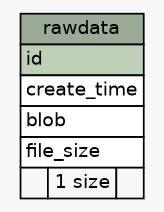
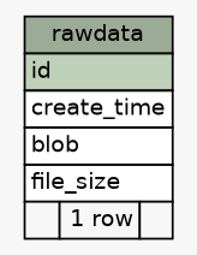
  digraph {
    bgcolor="#f7f7f7"
    fontname=Helvetica
    fontsize=11
    nodesep=0.18
    rankdir=RL
    ranksep=0.46
-   n1 [fontname=Helvetica fontsize=11 label=<     <TABLE BORDER="0" CELLBORDER="1" CELLSPACING="0" BGCOLOR="#ffffff">       <TR><TD COLSPAN="3" BGCOLOR="#9bab96" ALIGN="CENTER">rawdata</TD></TR>       <TR><TD PORT="id" COLSPAN="3" BGCOLOR="#bed1b8" ALIGN="LEFT">id</TD></TR>       <TR><TD PORT="create_time" COLSPAN="3" ALIGN="LEFT">create_time</TD></TR>       <TR><TD PORT="blob" COLSPAN="3" ALIGN="LEFT">blob</TD></TR>       <TR><TD PORT="file_size" COLSPAN="3" ALIGN="LEFT">file_size</TD></TR>       <TR><TD ALIGN="LEFT" BGCOLOR="#f7f7f7">  </TD><TD ALIGN="RIGHT" BGCOLOR="#f7f7f7">1 size</TD><TD ALIGN="RIGHT" BGCOLOR="#f7f7f7">  </TD></TR>     </TABLE>> shape=plaintext]
+   n1 [fontname=Helvetica fontsize=11 label=<     <TABLE BORDER="0" CELLBORDER="1" CELLSPACING="0" BGCOLOR="#ffffff">       <TR><TD COLSPAN="3" BGCOLOR="#9bab96" ALIGN="CENTER">rawdata</TD></TR>       <TR><TD PORT="id" COLSPAN="3" BGCOLOR="#bed1b8" ALIGN="LEFT">id</TD></TR>       <TR><TD PORT="create_time" COLSPAN="3" ALIGN="LEFT">create_time</TD></TR>       <TR><TD PORT="blob" COLSPAN="3" ALIGN="LEFT">blob</TD></TR>       <TR><TD PORT="file_size" COLSPAN="3" ALIGN="LEFT">file_size</TD></TR>       <TR><TD ALIGN="LEFT" BGCOLOR="#f7f7f7">  </TD><TD ALIGN="RIGHT" BGCOLOR="#f7f7f7">1 row</TD><TD ALIGN="RIGHT" BGCOLOR="#f7f7f7">  </TD></TR>     </TABLE>> shape=plaintext]
  }
